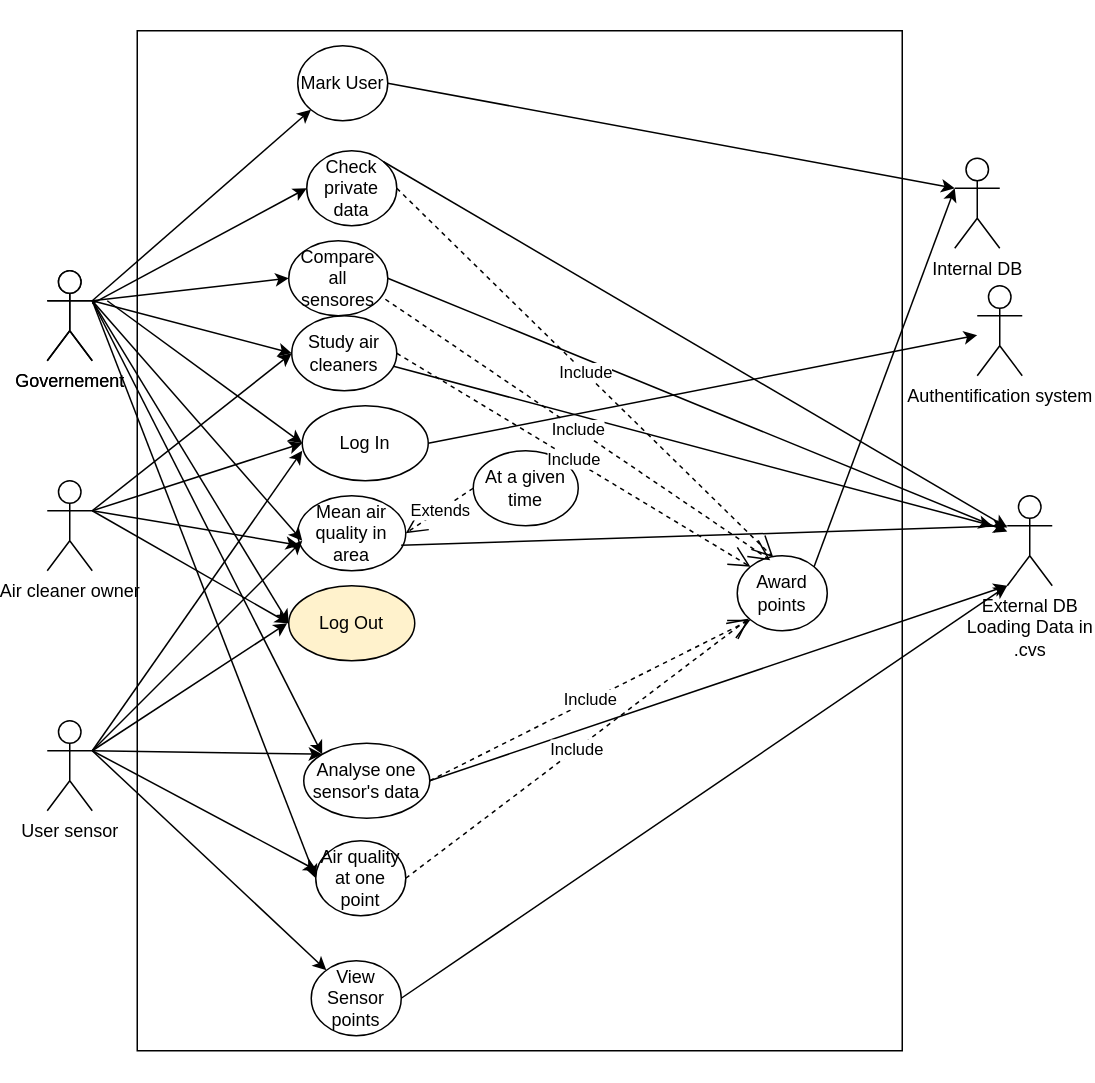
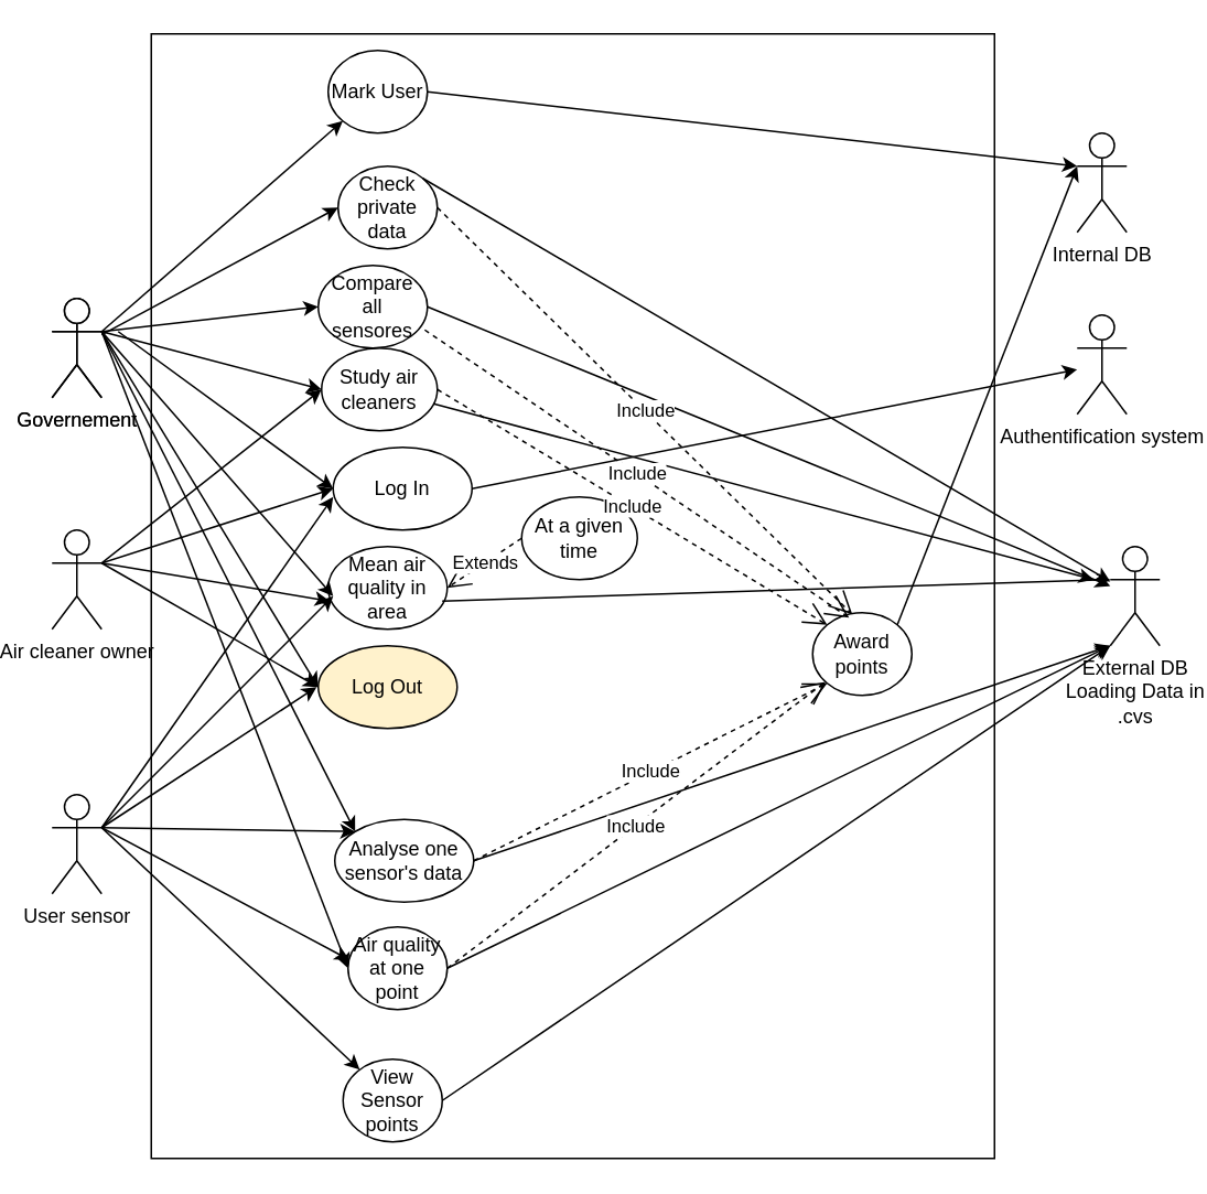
  <mxCell id="0" />
  <mxCell id="1" parent="0" />
  <mxCell id="2" value="" style="rounded=0;whiteSpace=wrap;html=1;" parent="1" vertex="1"><mxGeometry x="80" y="20" width="510" height="680" as="geometry" /></mxCell>
  <mxCell id="3" value="Governement" style="shape=umlActor;verticalLabelPosition=bottom;verticalAlign=top;html=1;outlineConnect=0;" parent="1" vertex="1"><mxGeometry x="20" y="180" width="30" height="60" as="geometry" /></mxCell>
  <mxCell id="4" value="Mean air quality in area" style="ellipse;whiteSpace=wrap;html=1;" parent="1" vertex="1"><mxGeometry x="187" y="330" width="72" height="50" as="geometry" /></mxCell>
  <mxCell id="5" value="Analyse one sensor's data" style="ellipse;whiteSpace=wrap;html=1;" parent="1" vertex="1"><mxGeometry x="191" y="495" width="84" height="50" as="geometry" /></mxCell>
  <mxCell id="6" value="Air quality at one point" style="ellipse;whiteSpace=wrap;html=1;" parent="1" vertex="1"><mxGeometry x="199" y="560" width="60" height="50" as="geometry" /></mxCell>
  <mxCell id="7" value="Study air cleaners" style="ellipse;whiteSpace=wrap;html=1;" parent="1" vertex="1"><mxGeometry x="183" y="210" width="70" height="50" as="geometry" /></mxCell>
  <mxCell id="8" value="Check private data" style="ellipse;whiteSpace=wrap;html=1;" parent="1" vertex="1"><mxGeometry x="193" y="100" width="60" height="50" as="geometry" /></mxCell>
  <mxCell id="9" value="Award points" style="ellipse;whiteSpace=wrap;html=1;" parent="1" vertex="1"><mxGeometry x="480" y="370" width="60" height="50" as="geometry" /></mxCell>
  <mxCell id="10" value="External DB&lt;br&gt;Loading Data in&lt;br&gt;.cvs" style="shape=umlActor;verticalLabelPosition=bottom;verticalAlign=top;html=1;outlineConnect=0;" parent="1" vertex="1"><mxGeometry x="660" y="330" width="30" height="60" as="geometry" /></mxCell>
  <mxCell id="11" value="At a given time" style="ellipse;whiteSpace=wrap;html=1;" parent="1" vertex="1"><mxGeometry x="304" y="300" width="70" height="50" as="geometry" /></mxCell>
- <mxCell id="12" value="" style="endArrow=classic;html=1;rounded=0;exitX=0.958;exitY=0.66;exitDx=0;exitDy=0;exitPerimeter=0;entryX=0;entryY=0.333;entryDx=0;entryDy=0;entryPerimeter=0;" parent="1" source="4" target="10" edge="1"><mxGeometry width="50" height="50" relative="1" as="geometry"><mxPoint x="280" y="420" as="sourcePoint" /><mxPoint x="530" y="245" as="targetPoint" /></mxGeometry></mxCell>
+ <mxCell id="12" value="" style="endArrow=open;html=1;rounded=0;exitX=0.958;exitY=0.66;exitDx=0;exitDy=0;exitPerimeter=0;entryX=0;entryY=0.333;entryDx=0;entryDy=0;entryPerimeter=0;" parent="1" source="4" target="10" edge="1"><mxGeometry width="50" height="50" relative="1" as="geometry"><mxPoint x="280" y="420" as="sourcePoint" /><mxPoint x="530" y="245" as="targetPoint" /></mxGeometry></mxCell>
  <mxCell id="13" value="" style="endArrow=classic;html=1;rounded=0;exitX=1;exitY=0.5;exitDx=0;exitDy=0;" parent="1" source="5" edge="1"><mxGeometry width="50" height="50" relative="1" as="geometry"><mxPoint x="280" y="420" as="sourcePoint" /><mxPoint x="660" y="390" as="targetPoint" /></mxGeometry></mxCell>
  <mxCell id="14" value="" style="endArrow=classic;html=1;rounded=0;exitX=1;exitY=0.5;exitDx=0;exitDy=0;" parent="1" source="49" target="10" edge="1"><mxGeometry width="50" height="50" relative="1" as="geometry"><mxPoint x="280" y="420" as="sourcePoint" /><mxPoint x="330" y="370" as="targetPoint" /></mxGeometry></mxCell>
+ <mxCell id="15" value="" style="endArrow=classic;html=1;rounded=0;exitX=1;exitY=0.5;exitDx=0;exitDy=0;entryX=0;entryY=1;entryDx=0;entryDy=0;entryPerimeter=0;" parent="1" source="6" target="10" edge="1"><mxGeometry width="50" height="50" relative="1" as="geometry"><mxPoint x="610" y="430" as="sourcePoint" /><mxPoint x="520" y="280" as="targetPoint" /></mxGeometry></mxCell>
  <mxCell id="16" value="" style="endArrow=classic;html=1;rounded=0;" parent="1" source="7" edge="1"><mxGeometry width="50" height="50" relative="1" as="geometry"><mxPoint x="280" y="420" as="sourcePoint" /><mxPoint x="650" y="350" as="targetPoint" /></mxGeometry></mxCell>
  <mxCell id="17" value="" style="endArrow=classic;html=1;rounded=0;exitX=1;exitY=0;exitDx=0;exitDy=0;" parent="1" source="8" target="10" edge="1"><mxGeometry width="50" height="50" relative="1" as="geometry"><mxPoint x="280" y="420" as="sourcePoint" /><mxPoint x="530" y="280" as="targetPoint" /></mxGeometry></mxCell>
  <mxCell id="18" value="Include" style="endArrow=open;endSize=12;dashed=1;html=1;rounded=0;exitX=1;exitY=0.5;exitDx=0;exitDy=0;" parent="1" source="6" target="9" edge="1"><mxGeometry width="160" relative="1" as="geometry"><mxPoint x="280" y="484.5" as="sourcePoint" /><mxPoint x="440" y="484.5" as="targetPoint" /></mxGeometry></mxCell>
  <mxCell id="19" value="Extends" style="endArrow=open;endSize=12;dashed=1;html=1;rounded=0;exitX=0;exitY=0.5;exitDx=0;exitDy=0;entryX=1;entryY=0.5;entryDx=0;entryDy=0;" parent="1" source="11" target="4" edge="1"><mxGeometry width="160" relative="1" as="geometry"><mxPoint x="280" y="484.5" as="sourcePoint" /><mxPoint x="320" y="231" as="targetPoint" /></mxGeometry></mxCell>
  <mxCell id="20" value="Include" style="endArrow=open;endSize=12;dashed=1;html=1;rounded=0;exitX=1;exitY=0.5;exitDx=0;exitDy=0;entryX=0.4;entryY=0.02;entryDx=0;entryDy=0;entryPerimeter=0;" parent="1" source="8" target="9" edge="1"><mxGeometry width="160" relative="1" as="geometry"><mxPoint x="263" y="241" as="sourcePoint" /><mxPoint x="330" y="235" as="targetPoint" /></mxGeometry></mxCell>
  <mxCell id="21" value="Include" style="endArrow=open;endSize=12;dashed=1;html=1;rounded=0;exitX=0.976;exitY=0.78;exitDx=0;exitDy=0;exitPerimeter=0;entryX=0.367;entryY=0.06;entryDx=0;entryDy=0;entryPerimeter=0;" parent="1" source="49" target="9" edge="1"><mxGeometry width="160" relative="1" as="geometry"><mxPoint x="253" y="231" as="sourcePoint" /><mxPoint x="450" y="390" as="targetPoint" /></mxGeometry></mxCell>
  <mxCell id="22" value="Include" style="endArrow=open;endSize=12;dashed=1;html=1;rounded=0;exitX=1;exitY=0.5;exitDx=0;exitDy=0;entryX=0;entryY=1;entryDx=0;entryDy=0;" parent="1" source="5" target="9" edge="1"><mxGeometry width="160" relative="1" as="geometry"><mxPoint x="273" y="251" as="sourcePoint" /><mxPoint x="340" y="245" as="targetPoint" /></mxGeometry></mxCell>
  <mxCell id="23" value="Include" style="endArrow=open;endSize=12;dashed=1;html=1;rounded=0;exitX=1;exitY=0.5;exitDx=0;exitDy=0;entryX=0;entryY=0;entryDx=0;entryDy=0;" parent="1" source="7" target="9" edge="1"><mxGeometry width="160" relative="1" as="geometry"><mxPoint x="283" y="261" as="sourcePoint" /><mxPoint x="460" y="380" as="targetPoint" /></mxGeometry></mxCell>
  <mxCell id="24" value="" style="endArrow=classic;html=1;rounded=0;exitX=1;exitY=0.333;exitDx=0;exitDy=0;entryX=0;entryY=0;entryDx=0;entryDy=0;exitPerimeter=0;" parent="1" source="3" target="5" edge="1"><mxGeometry width="50" height="50" relative="1" as="geometry"><mxPoint x="262" y="185" as="sourcePoint" /><mxPoint x="538" y="221" as="targetPoint" /></mxGeometry></mxCell>
  <mxCell id="25" value="" style="endArrow=classic;html=1;rounded=0;exitX=1;exitY=0.333;exitDx=0;exitDy=0;exitPerimeter=0;" parent="1" source="34" edge="1"><mxGeometry width="50" height="50" relative="1" as="geometry"><mxPoint x="272" y="195" as="sourcePoint" /><mxPoint x="190" y="360" as="targetPoint" /></mxGeometry></mxCell>
  <mxCell id="26" value="" style="endArrow=classic;html=1;rounded=0;entryX=0;entryY=0.5;entryDx=0;entryDy=0;exitX=1;exitY=0.333;exitDx=0;exitDy=0;exitPerimeter=0;" parent="1" source="34" target="49" edge="1"><mxGeometry width="50" height="50" relative="1" as="geometry"><mxPoint x="50" y="220" as="sourcePoint" /><mxPoint x="558" y="241" as="targetPoint" /></mxGeometry></mxCell>
  <mxCell id="27" value="" style="endArrow=classic;html=1;rounded=0;entryX=0;entryY=0.5;entryDx=0;entryDy=0;" parent="1" target="6" edge="1"><mxGeometry width="50" height="50" relative="1" as="geometry"><mxPoint x="50" y="200" as="sourcePoint" /><mxPoint x="568" y="251" as="targetPoint" /></mxGeometry></mxCell>
  <mxCell id="28" value="" style="endArrow=classic;html=1;rounded=0;entryX=0;entryY=0.5;entryDx=0;entryDy=0;" parent="1" target="7" edge="1"><mxGeometry width="50" height="50" relative="1" as="geometry"><mxPoint x="50" y="200" as="sourcePoint" /><mxPoint x="578" y="261" as="targetPoint" /></mxGeometry></mxCell>
  <mxCell id="29" value="" style="endArrow=classic;html=1;rounded=0;entryX=0;entryY=0.5;entryDx=0;entryDy=0;" parent="1" source="3" target="8" edge="1"><mxGeometry width="50" height="50" relative="1" as="geometry"><mxPoint x="312" y="235" as="sourcePoint" /><mxPoint x="588" y="271" as="targetPoint" /></mxGeometry></mxCell>
  <mxCell id="30" value="Log In" style="ellipse;whiteSpace=wrap;html=1;" parent="1" vertex="1"><mxGeometry x="190" y="270" width="84" height="50" as="geometry" /></mxCell>
  <mxCell id="31" value="Authentification system" style="shape=umlActor;verticalLabelPosition=bottom;verticalAlign=top;html=1;outlineConnect=0;" parent="1" vertex="1"><mxGeometry x="640" y="190" width="30" height="60" as="geometry" /></mxCell>
  <mxCell id="32" value="" style="endArrow=classic;html=1;rounded=0;exitX=1;exitY=0.5;exitDx=0;exitDy=0;" parent="1" source="30" target="31" edge="1"><mxGeometry width="50" height="50" relative="1" as="geometry"><mxPoint x="270" y="360" as="sourcePoint" /><mxPoint x="320" y="310" as="targetPoint" /></mxGeometry></mxCell>
  <mxCell id="33" value="User sensor" style="shape=umlActor;verticalLabelPosition=bottom;verticalAlign=top;html=1;outlineConnect=0;" parent="1" vertex="1"><mxGeometry x="20" y="480" width="30" height="60" as="geometry" /></mxCell>
  <mxCell id="34" value="Governement" style="shape=umlActor;verticalLabelPosition=bottom;verticalAlign=top;html=1;outlineConnect=0;" parent="1" vertex="1"><mxGeometry x="20" y="180" width="30" height="60" as="geometry" /></mxCell>
  <mxCell id="35" value="Air cleaner owner" style="shape=umlActor;verticalLabelPosition=bottom;verticalAlign=top;html=1;outlineConnect=0;" parent="1" vertex="1"><mxGeometry x="20" y="320" width="30" height="60" as="geometry" /></mxCell>
  <mxCell id="36" value="View&lt;br&gt;Sensor points" style="ellipse;whiteSpace=wrap;html=1;" parent="1" vertex="1"><mxGeometry x="196" y="640" width="60" height="50" as="geometry" /></mxCell>
  <mxCell id="37" value="" style="endArrow=classic;html=1;rounded=0;exitX=1;exitY=0.5;exitDx=0;exitDy=0;entryX=0;entryY=1;entryDx=0;entryDy=0;entryPerimeter=0;" parent="1" source="36" target="10" edge="1"><mxGeometry width="50" height="50" relative="1" as="geometry"><mxPoint x="270" y="440" as="sourcePoint" /><mxPoint x="650" y="290" as="targetPoint" /></mxGeometry></mxCell>
  <mxCell id="38" value="" style="endArrow=classic;html=1;rounded=0;" parent="1" target="36" edge="1"><mxGeometry width="50" height="50" relative="1" as="geometry"><mxPoint x="50" y="500" as="sourcePoint" /><mxPoint x="320" y="390" as="targetPoint" /></mxGeometry></mxCell>
  <mxCell id="39" value="" style="endArrow=classic;html=1;rounded=0;" parent="1" edge="1"><mxGeometry width="50" height="50" relative="1" as="geometry"><mxPoint x="50" y="500" as="sourcePoint" /><mxPoint x="190" y="360" as="targetPoint" /></mxGeometry></mxCell>
  <mxCell id="40" value="" style="endArrow=classic;html=1;rounded=0;exitX=1;exitY=0.333;exitDx=0;exitDy=0;exitPerimeter=0;" parent="1" source="33" edge="1"><mxGeometry width="50" height="50" relative="1" as="geometry"><mxPoint x="270" y="440" as="sourcePoint" /><mxPoint x="200" y="580" as="targetPoint" /></mxGeometry></mxCell>
  <mxCell id="41" value="" style="endArrow=classic;html=1;rounded=0;exitX=1;exitY=0.333;exitDx=0;exitDy=0;exitPerimeter=0;entryX=0;entryY=0.5;entryDx=0;entryDy=0;" parent="1" source="35" target="7" edge="1"><mxGeometry width="50" height="50" relative="1" as="geometry"><mxPoint x="270" y="440" as="sourcePoint" /><mxPoint x="320" y="390" as="targetPoint" /></mxGeometry></mxCell>
  <mxCell id="42" value="" style="endArrow=classic;html=1;rounded=0;exitX=1;exitY=0.333;exitDx=0;exitDy=0;exitPerimeter=0;entryX=0;entryY=0;entryDx=0;entryDy=0;" parent="1" source="33" target="5" edge="1"><mxGeometry width="50" height="50" relative="1" as="geometry"><mxPoint x="270" y="380" as="sourcePoint" /><mxPoint x="320" y="330" as="targetPoint" /></mxGeometry></mxCell>
  <mxCell id="43" value="" style="endArrow=classic;html=1;rounded=0;exitX=1;exitY=0.333;exitDx=0;exitDy=0;exitPerimeter=0;entryX=0.014;entryY=0.66;entryDx=0;entryDy=0;entryPerimeter=0;" parent="1" source="35" target="4" edge="1"><mxGeometry width="50" height="50" relative="1" as="geometry"><mxPoint x="270" y="380" as="sourcePoint" /><mxPoint x="320" y="330" as="targetPoint" /></mxGeometry></mxCell>
  <mxCell id="44" value="Log Out" style="ellipse;whiteSpace=wrap;html=1;fillColor=#fff2cc;" parent="1" vertex="1"><mxGeometry x="181" y="390" width="84" height="50" as="geometry" /></mxCell>
  <mxCell id="45" value="" style="endArrow=classic;html=1;rounded=0;exitX=1;exitY=0.333;exitDx=0;exitDy=0;exitPerimeter=0;entryX=0;entryY=0.5;entryDx=0;entryDy=0;" parent="1" source="34" target="44" edge="1"><mxGeometry width="50" height="50" relative="1" as="geometry"><mxPoint x="53" y="196" as="sourcePoint" /><mxPoint x="191" y="135" as="targetPoint" /></mxGeometry></mxCell>
  <mxCell id="46" value="" style="endArrow=classic;html=1;rounded=0;entryX=0;entryY=0.5;entryDx=0;entryDy=0;" parent="1" target="44" edge="1"><mxGeometry width="50" height="50" relative="1" as="geometry"><mxPoint x="50" y="340" as="sourcePoint" /><mxPoint x="201" y="145" as="targetPoint" /></mxGeometry></mxCell>
  <mxCell id="47" value="" style="endArrow=classic;html=1;rounded=0;" parent="1" edge="1"><mxGeometry width="50" height="50" relative="1" as="geometry"><mxPoint x="50" y="500" as="sourcePoint" /><mxPoint x="180" y="415" as="targetPoint" /></mxGeometry></mxCell>
  <mxCell id="48" value="Mark User" style="ellipse;whiteSpace=wrap;html=1;" parent="1" vertex="1"><mxGeometry x="187" y="30" width="60" height="50" as="geometry" /></mxCell>
  <mxCell id="49" value="Compare all sensores" style="ellipse;whiteSpace=wrap;html=1;" parent="1" vertex="1"><mxGeometry x="181" y="160" width="66" height="50" as="geometry" /></mxCell>
  <mxCell id="50" value="" style="endArrow=classic;html=1;rounded=0;entryX=0;entryY=0.5;entryDx=0;entryDy=0;" parent="1" target="30" edge="1"><mxGeometry width="50" height="50" relative="1" as="geometry"><mxPoint x="60" y="200" as="sourcePoint" /><mxPoint x="330" y="320" as="targetPoint" /></mxGeometry></mxCell>
  <mxCell id="51" value="" style="endArrow=classic;html=1;rounded=0;entryX=0;entryY=0.5;entryDx=0;entryDy=0;" parent="1" target="30" edge="1"><mxGeometry width="50" height="50" relative="1" as="geometry"><mxPoint x="50" y="340" as="sourcePoint" /><mxPoint x="330" y="390" as="targetPoint" /></mxGeometry></mxCell>
  <mxCell id="52" value="" style="endArrow=classic;html=1;rounded=0;entryX=0;entryY=0.6;entryDx=0;entryDy=0;entryPerimeter=0;" parent="1" target="30" edge="1"><mxGeometry width="50" height="50" relative="1" as="geometry"><mxPoint x="50" y="500" as="sourcePoint" /><mxPoint x="330" y="390" as="targetPoint" /></mxGeometry></mxCell>
  <mxCell id="53" value="" style="endArrow=classic;html=1;rounded=0;entryX=0;entryY=1;entryDx=0;entryDy=0;" parent="1" target="48" edge="1"><mxGeometry width="50" height="50" relative="1" as="geometry"><mxPoint x="50" y="200" as="sourcePoint" /><mxPoint x="330" y="180" as="targetPoint" /></mxGeometry></mxCell>
- <mxCell id="54" value="Internal DB" style="shape=umlActor;verticalLabelPosition=bottom;verticalAlign=top;html=1;outlineConnect=0;" parent="1" vertex="1"><mxGeometry x="625" y="105" width="30" height="60" as="geometry" /></mxCell>
+ <mxCell id="54" value="Internal DB" style="shape=umlActor;verticalLabelPosition=bottom;verticalAlign=top;html=1;outlineConnect=0;" parent="1" vertex="1"><mxGeometry x="640" y="80" width="30" height="60" as="geometry" /></mxCell>
  <mxCell id="55" value="" style="endArrow=classic;html=1;rounded=0;exitX=1;exitY=0.5;exitDx=0;exitDy=0;entryX=0;entryY=0.333;entryDx=0;entryDy=0;entryPerimeter=0;" parent="1" source="48" target="54" edge="1"><mxGeometry width="50" height="50" relative="1" as="geometry"><mxPoint x="250" y="280" as="sourcePoint" /><mxPoint x="300" y="230" as="targetPoint" /></mxGeometry></mxCell>
  <mxCell id="56" value="" style="endArrow=classic;html=1;rounded=0;exitX=1;exitY=0;exitDx=0;exitDy=0;entryX=0;entryY=0.333;entryDx=0;entryDy=0;entryPerimeter=0;" parent="1" source="9" target="54" edge="1"><mxGeometry width="50" height="50" relative="1" as="geometry"><mxPoint x="250" y="280" as="sourcePoint" /><mxPoint x="630" y="100" as="targetPoint" /></mxGeometry></mxCell>
